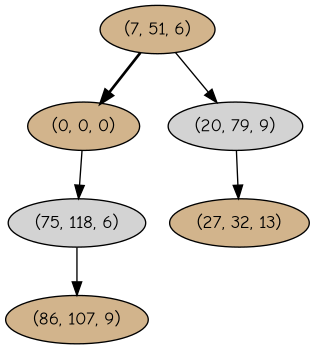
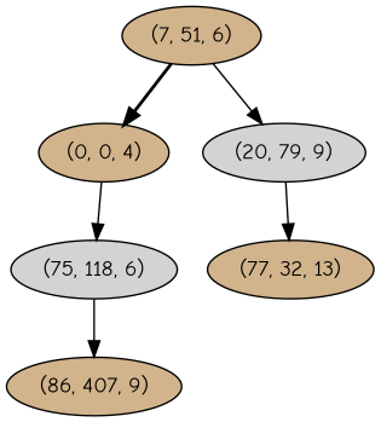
  digraph {
    fontname="Comic Neue"
    node [fillcolor=tan fontname="Comic Neue" style=filled]
    edge [fontname="Comic Neue" style=solid]
    "(75, 118, 6)" [fillcolor=lightgrey]
-   "(0, 0, 0)"
+   "(0, 0, 0)" [label="(0, 0, 4)"]
    "(7, 51, 6)"
    n4 [fillcolor=lightgrey label="(20, 79, 9)"]
-   "(86, 107, 9)"
-   "(27, 32, 13)"
+   "(86, 107, 9)" [label="(86, 407, 9)"]
+   "(27, 32, 13)" [label="(77, 32, 13)"]
    "(75, 118, 6)" -> "(86, 107, 9)"
    "(0, 0, 0)" -> "(75, 118, 6)"
    "(7, 51, 6)" -> "(0, 0, 0)" [style=bold]
    "(7, 51, 6)" -> n4
    n4 -> "(27, 32, 13)"
  }
